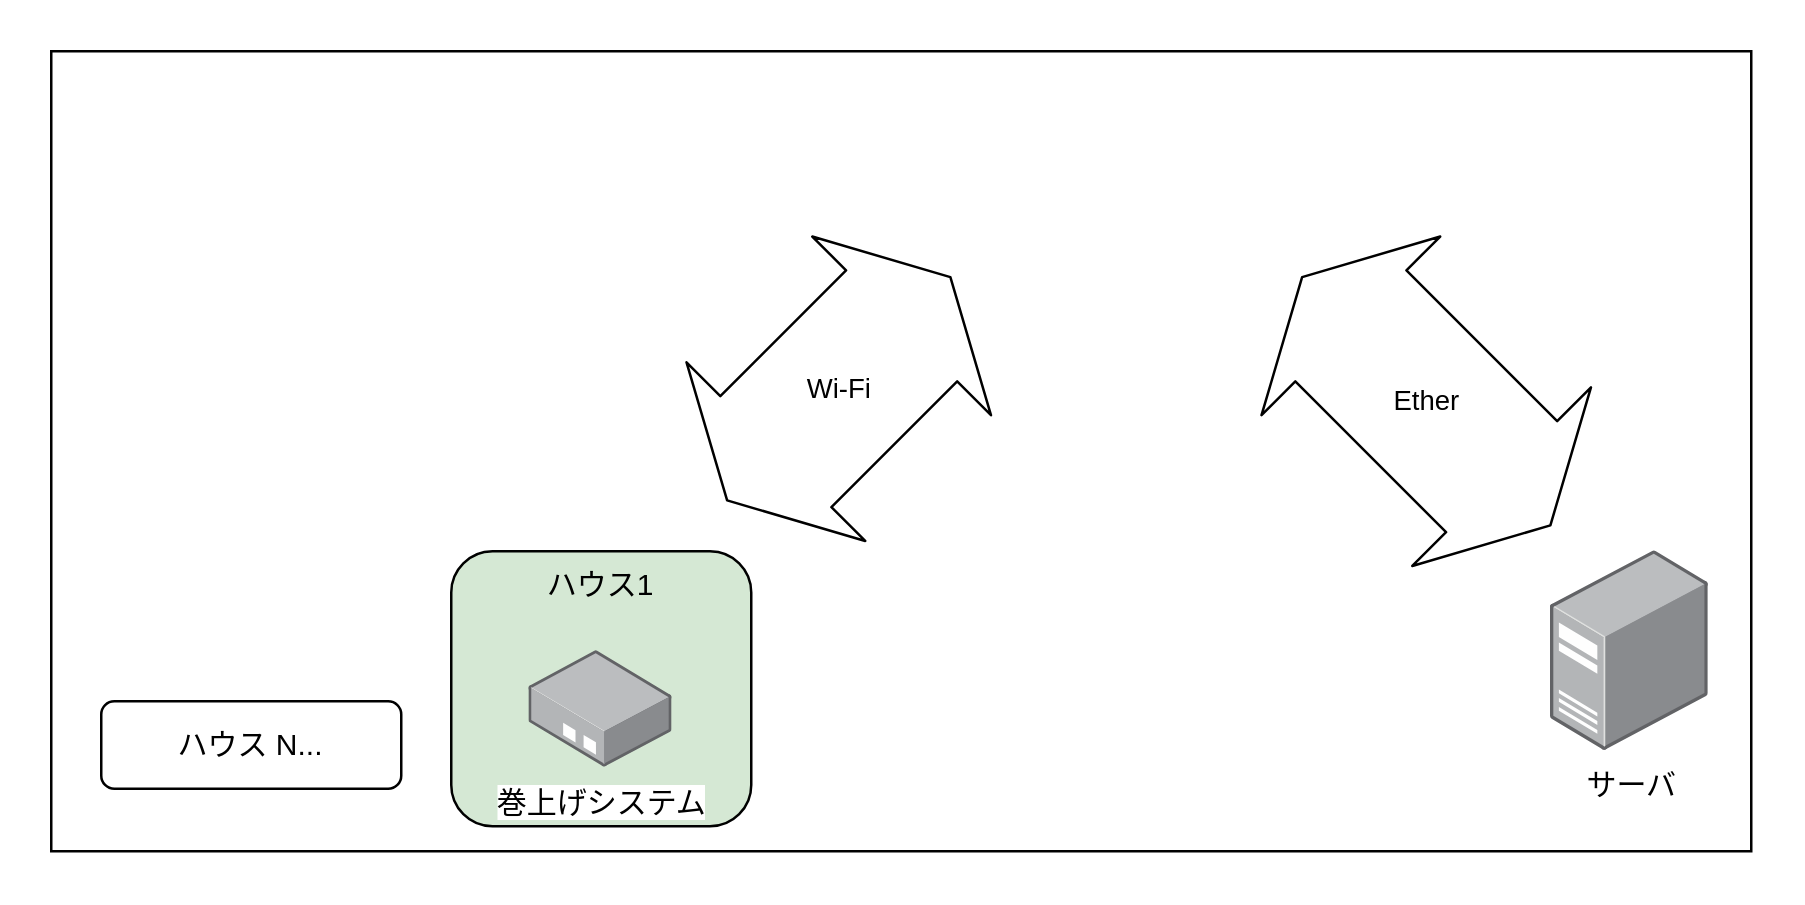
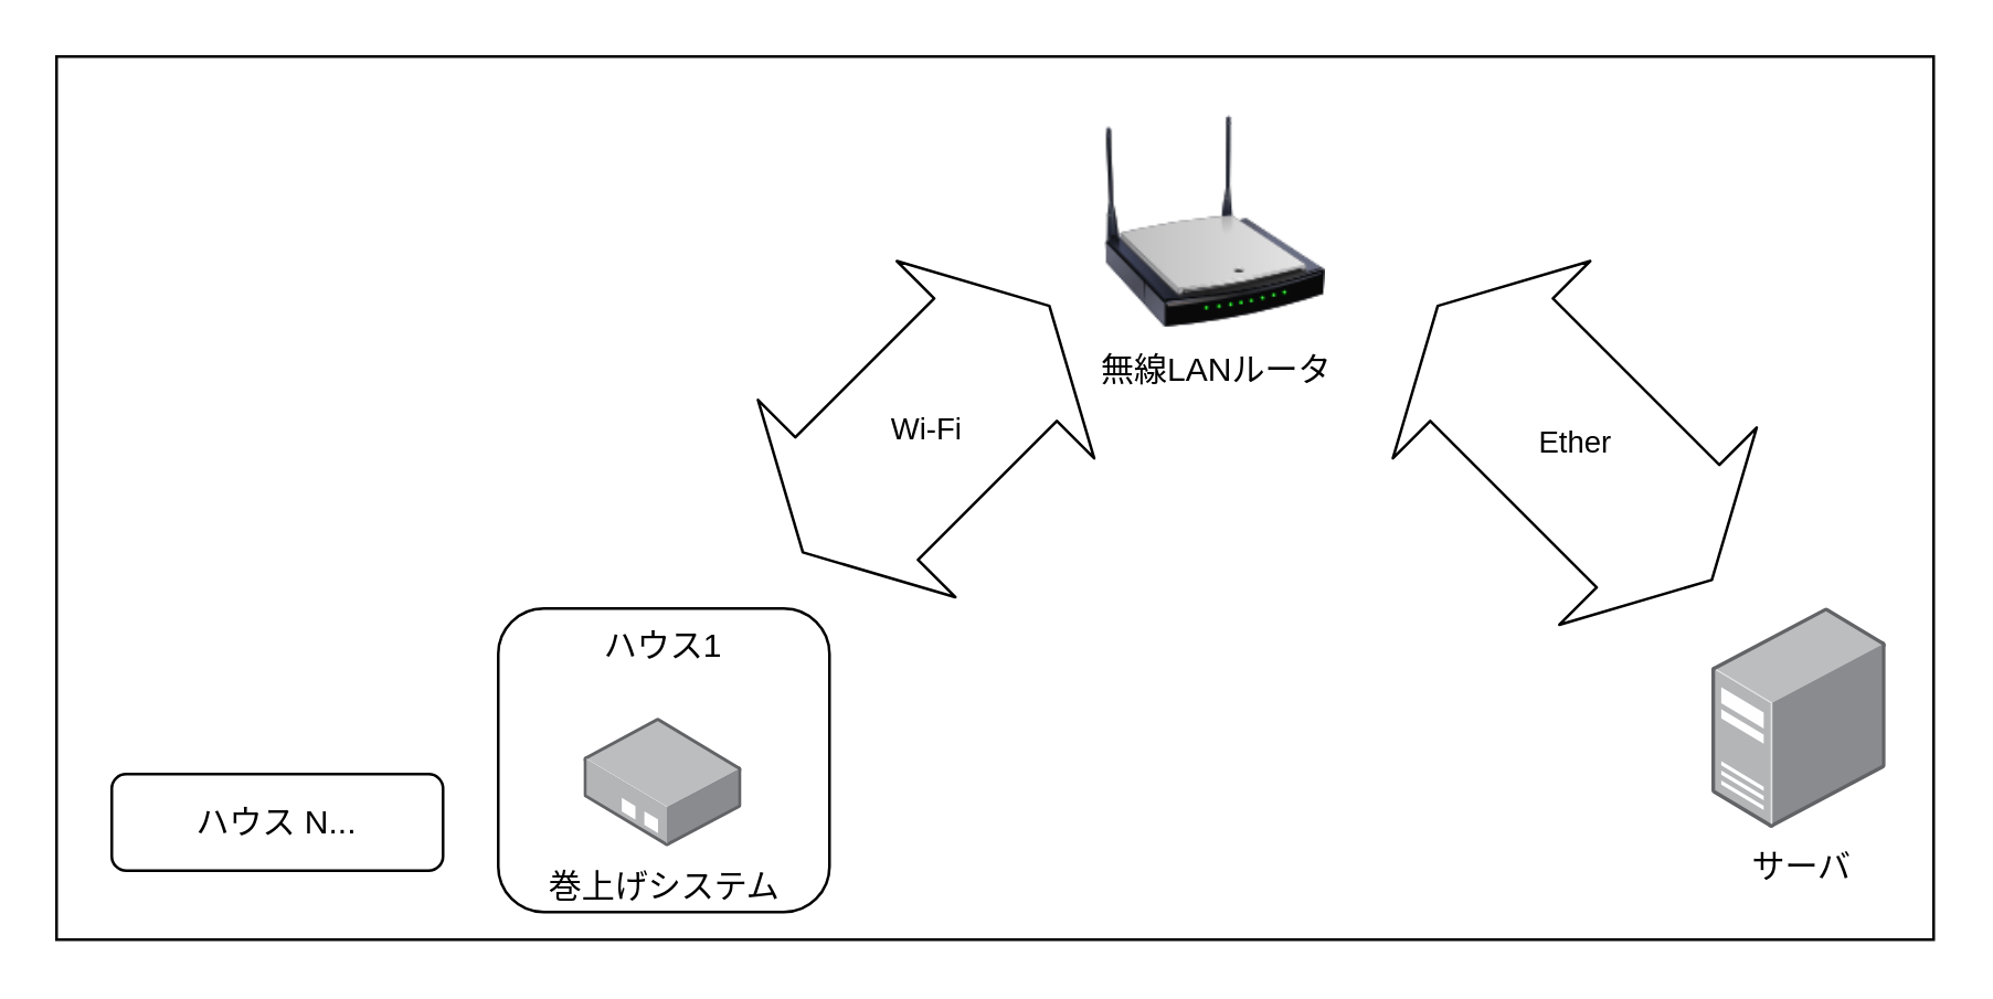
  <mxCell id="0" />
  <mxCell id="1" parent="0" />
  <mxCell id="2" value="" style="rounded=0;whiteSpace=wrap;html=1;" parent="1" vertex="1"><mxGeometry x="20" y="20" width="680" height="320" as="geometry" /></mxCell>
- <mxCell id="4" value="ハウス1" style="rounded=1;whiteSpace=wrap;html=1;verticalAlign=top;fillColor=#d5e8d4;" parent="1" vertex="1"><mxGeometry x="180" y="220" width="120" height="110" as="geometry" /></mxCell>
+ <mxCell id="3" value="無線LANルータ" style="image;html=1;image=img/lib/clip_art/networking/Wireless_Router_N_128x128.png" parent="1" vertex="1"><mxGeometry x="400" y="40" width="80" height="80" as="geometry" /></mxCell>
+ <mxCell id="4" value="ハウス1" style="rounded=1;whiteSpace=wrap;html=1;verticalAlign=top;" parent="1" vertex="1"><mxGeometry x="180" y="220" width="120" height="110" as="geometry" /></mxCell>
  <mxCell id="5" value="ハウス N..." style="rounded=1;whiteSpace=wrap;html=1;" parent="1" vertex="1"><mxGeometry x="40" y="280" width="120" height="35" as="geometry" /></mxCell>
  <mxCell id="6" value="Wi-Fi" style="shape=flexArrow;endArrow=classic;startArrow=classic;html=1;startWidth=37.224;startSize=8.857;endWidth=37.224;endSize=8.857;width=62.857;" parent="1" edge="1"><mxGeometry width="50" height="50" relative="1" as="geometry"><mxPoint x="380" y="110" as="sourcePoint" /><mxPoint x="290" y="200" as="targetPoint" /></mxGeometry></mxCell>
  <mxCell id="7" value="巻上げシステム" style="points=[];aspect=fixed;html=1;align=center;shadow=0;dashed=0;image;image=img/lib/allied_telesis/media_converters/Media_Converter_Standalone.svg;" parent="1" vertex="1"><mxGeometry x="211.37" y="260" width="57.25" height="46.71" as="geometry" /></mxCell>
  <mxCell id="8" value="サーバ" style="points=[];aspect=fixed;html=1;align=center;shadow=0;dashed=0;image;image=img/lib/allied_telesis/computer_and_terminals/Server_Desktop.svg;" parent="1" vertex="1"><mxGeometry x="620" y="220" width="63.11" height="80" as="geometry" /></mxCell>
  <mxCell id="9" value="Ether" style="shape=flexArrow;endArrow=classic;startArrow=classic;html=1;startWidth=37.224;startSize=8.857;endWidth=37.224;endSize=8.857;width=62.857;" parent="1" edge="1"><mxGeometry width="50" height="50" relative="1" as="geometry"><mxPoint x="520" y="110" as="sourcePoint" /><mxPoint x="620" y="210" as="targetPoint" /></mxGeometry></mxCell>
